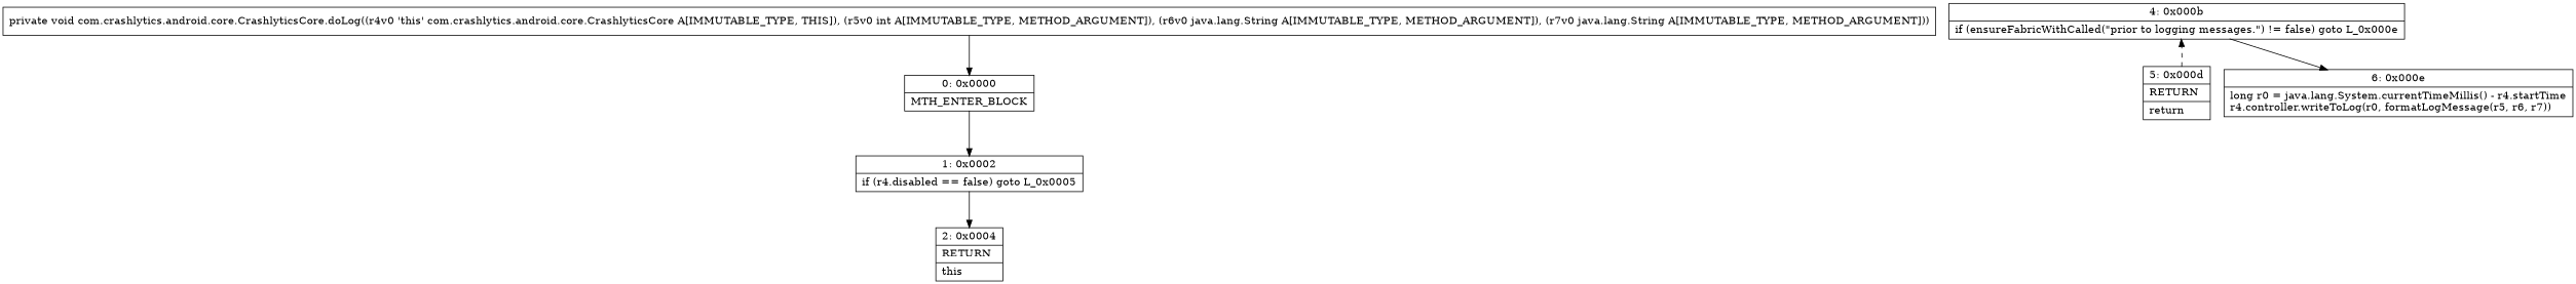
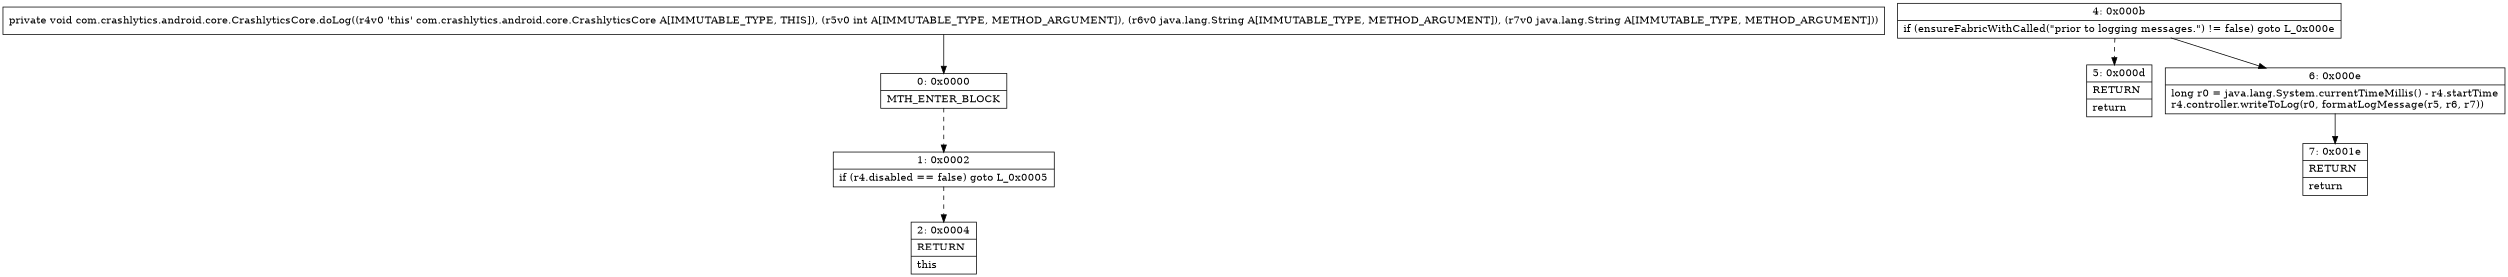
  digraph {
    node [shape=record]
    n1 [label="{0\:\ 0x0000|MTH_ENTER_BLOCK\l}"]
    n2 [label="{1\:\ 0x0002|if (r4.disabled == false) goto L_0x0005\l}"]
    n3 [label="{2\:\ 0x0004|RETURN\l|this\l}"]
    n4 [label="{4\:\ 0x000b|if (ensureFabricWithCalled(\"prior to logging messages.\") != false) goto L_0x000e\l}"]
    n5 [label="{5\:\ 0x000d|RETURN\l|return\l}"]
    n6 [label="{6\:\ 0x000e|long r0 = java.lang.System.currentTimeMillis() \- r4.startTime\lr4.controller.writeToLog(r0, formatLogMessage(r5, r6, r7))\l}"]
+   n7 [label="{7\:\ 0x001e|RETURN\l|return\l}"]
    n8 [label="{private void com.crashlytics.android.core.CrashlyticsCore.doLog((r4v0 'this' com.crashlytics.android.core.CrashlyticsCore A[IMMUTABLE_TYPE, THIS]), (r5v0 int A[IMMUTABLE_TYPE, METHOD_ARGUMENT]), (r6v0 java.lang.String A[IMMUTABLE_TYPE, METHOD_ARGUMENT]), (r7v0 java.lang.String A[IMMUTABLE_TYPE, METHOD_ARGUMENT])) }"]
-   n1 -> n2
-   n2 -> n3 [style=solid]
-   n5 -> n4 [style=dashed]
+   n1 -> n2 [style=dashed]
+   n2 -> n3 [style=dashed]
+   n4 -> n5 [style=dashed]
    n4 -> n6
+   n6 -> n7
    n8 -> n1
  }
